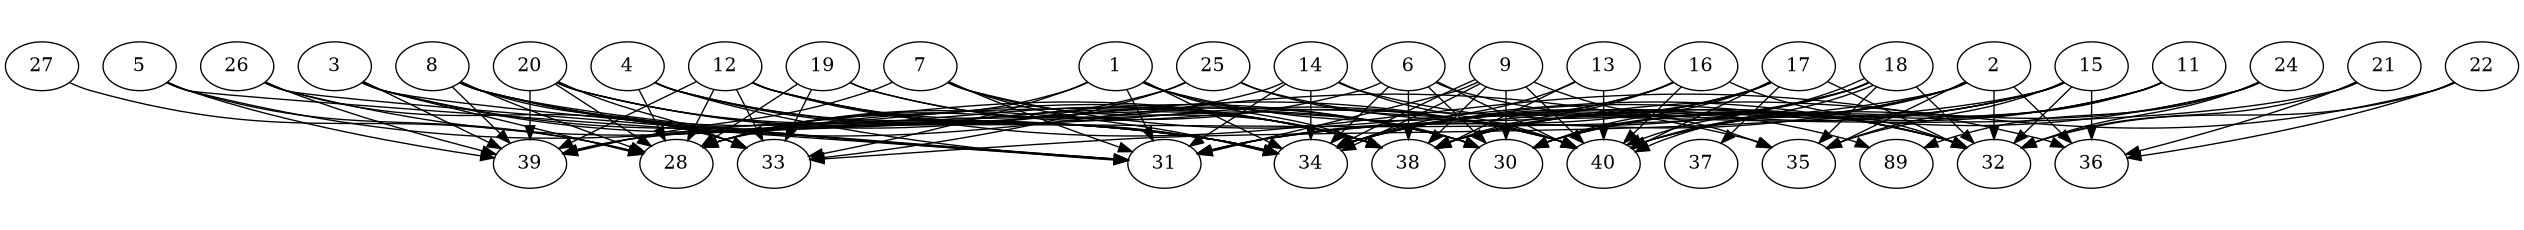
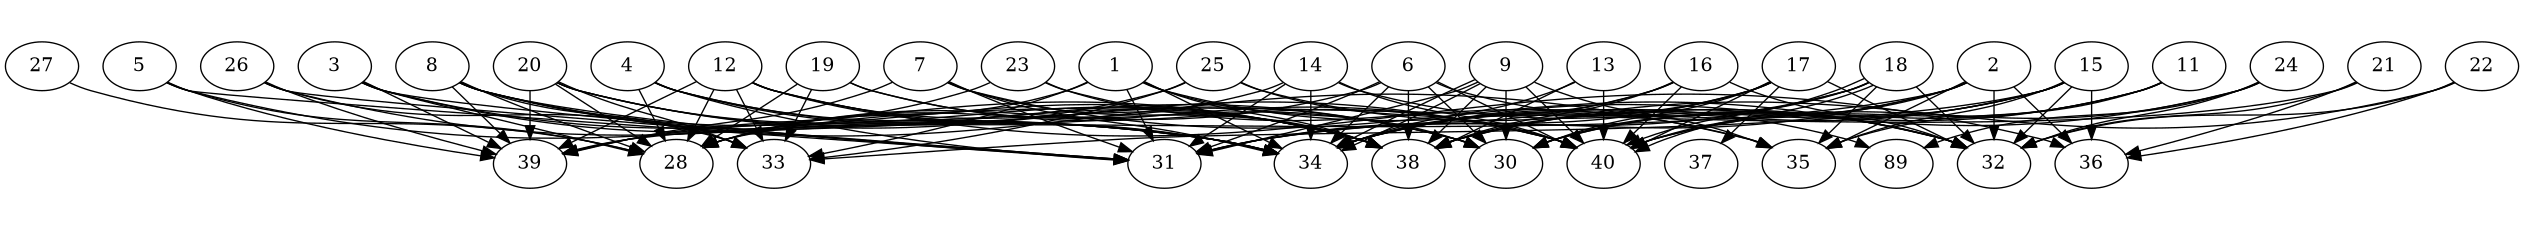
  digraph {
    node [alpha=0.01]
    1 [alpha=0.09 expect_size=27934720]
    28 [expect_size=14185472]
    n3 [alpha=0.12 expect_size=44700672 label=89]
    30 [alpha=0.05 expect_size=7352320]
    31 [alpha=0.11 expect_size=38825984]
    33 [alpha=0.05 expect_size=18349056]
    34 [alpha=0.18 expect_size=39819264]
    38 [alpha=0.05 expect_size=18834432]
    2 [alpha=0.16 expect_size=24764416]
    32 [alpha=0.19 expect_size=20254720]
    35 [alpha=0.17 expect_size=15042560]
    36 [alpha=0.10 expect_size=18527232]
    39 [alpha=0.16 expect_size=21390336]
    40 [alpha=0.14 expect_size=50034688]
    3 [alpha=0.08 expect_size=11955200]
    4 [expect_size=29990912]
    5 [alpha=0.07 expect_size=32563200]
    6 [expect_size=38413312]
    7 [alpha=0.07 expect_size=50217984]
    8 [expect_size=13186048]
    9 [alpha=0.05 expect_size=11354112]
    11 [alpha=0.08 expect_size=35750912]
    12 [alpha=0.15 expect_size=10370048]
    13 [expect_size=48147456]
    14 [alpha=0.11 expect_size=19858432]
    15 [alpha=0.04 expect_size=21181440]
    16 [alpha=0.18 expect_size=37442560]
    17 [alpha=0.02 expect_size=39080960]
    37 [alpha=0.17 expect_size=36256768]
    18 [alpha=0.13 expect_size=8286208]
    19 [alpha=0.04 expect_size=10093568]
    20 [alpha=0.13 expect_size=22241280]
    21 [alpha=0.12 expect_size=15498240]
    22 [alpha=0.19 expect_size=34669568]
+   23 [alpha=0.09 expect_size=23590912]
    24 [alpha=0.09 expect_size=25324544]
    25 [expect_size=52388864]
    26 [alpha=0.08 expect_size=13761536]
    27 [alpha=0.13 expect_size=9900032]
    1 -> 28
    1 -> n3
    1 -> 30
    1 -> 31
    1 -> 33
    1 -> 34
    1 -> 38
    2 -> 31
    2 -> 34
    2 -> 32
    2 -> 35
    2 -> 36
    2 -> 39
    2 -> 40
    3 -> 28
    3 -> 31
    3 -> 34
    3 -> 38
    3 -> 39
    4 -> 28
    4 -> 30
    4 -> 31
    4 -> 34
    4 -> 38
    5 -> 28
    5 -> 31
    5 -> 34
    5 -> 39
    6 -> 28
    6 -> 30
+   6 -> 31
    6 -> 34
    6 -> 38
    6 -> 32
    6 -> 40
    7 -> 31
    7 -> 34
    7 -> 38
    7 -> 32
    7 -> 39
    8 -> 28
    8 -> 31
    8 -> 33
    8 -> 34
    8 -> 38
    8 -> 35
    8 -> 39
    9 -> 30
    9 -> 31
    9 -> 34
    9 -> 34
    9 -> 38
    9 -> 35
    9 -> 40
    11 -> 30
    11 -> 38
    11 -> 35
    11 -> 40
    12 -> 28
    12 -> 33
    12 -> 34
    12 -> 38
    12 -> 36
    12 -> 39
    12 -> 40
    13 -> 34
    13 -> 38
    13 -> 40
    14 -> 28
    14 -> 31
    14 -> 34
    14 -> 32
    14 -> 40
    15 -> 30
    15 -> 33
    15 -> 34
    15 -> 38
    15 -> 32
    15 -> 35
    15 -> 36
    16 -> 31
    16 -> 34
    16 -> 38
    16 -> 32
    16 -> 40
    17 -> 30
    17 -> 31
    17 -> 34
    17 -> 38
    17 -> 32
    17 -> 40
    17 -> 37
    18 -> 30
    18 -> 31
    18 -> 34
    18 -> 32
    18 -> 35
    18 -> 40
    18 -> 40
    19 -> 28
    19 -> 30
    19 -> 33
    19 -> 40
    20 -> 28
    20 -> 30
    20 -> 33
    20 -> 38
    20 -> 39
    20 -> 40
    21 -> 28
    21 -> 32
    21 -> 36
    22 -> 38
    22 -> 32
    22 -> 36
+   23 -> 38
+   23 -> 35
+   23 -> 39
    24 -> n3
    24 -> 34
    24 -> 32
    24 -> 40
    25 -> 33
    25 -> 32
    25 -> 39
    25 -> 40
    26 -> 31
    26 -> 33
    26 -> 34
    26 -> 39
    27 -> 28
  }
